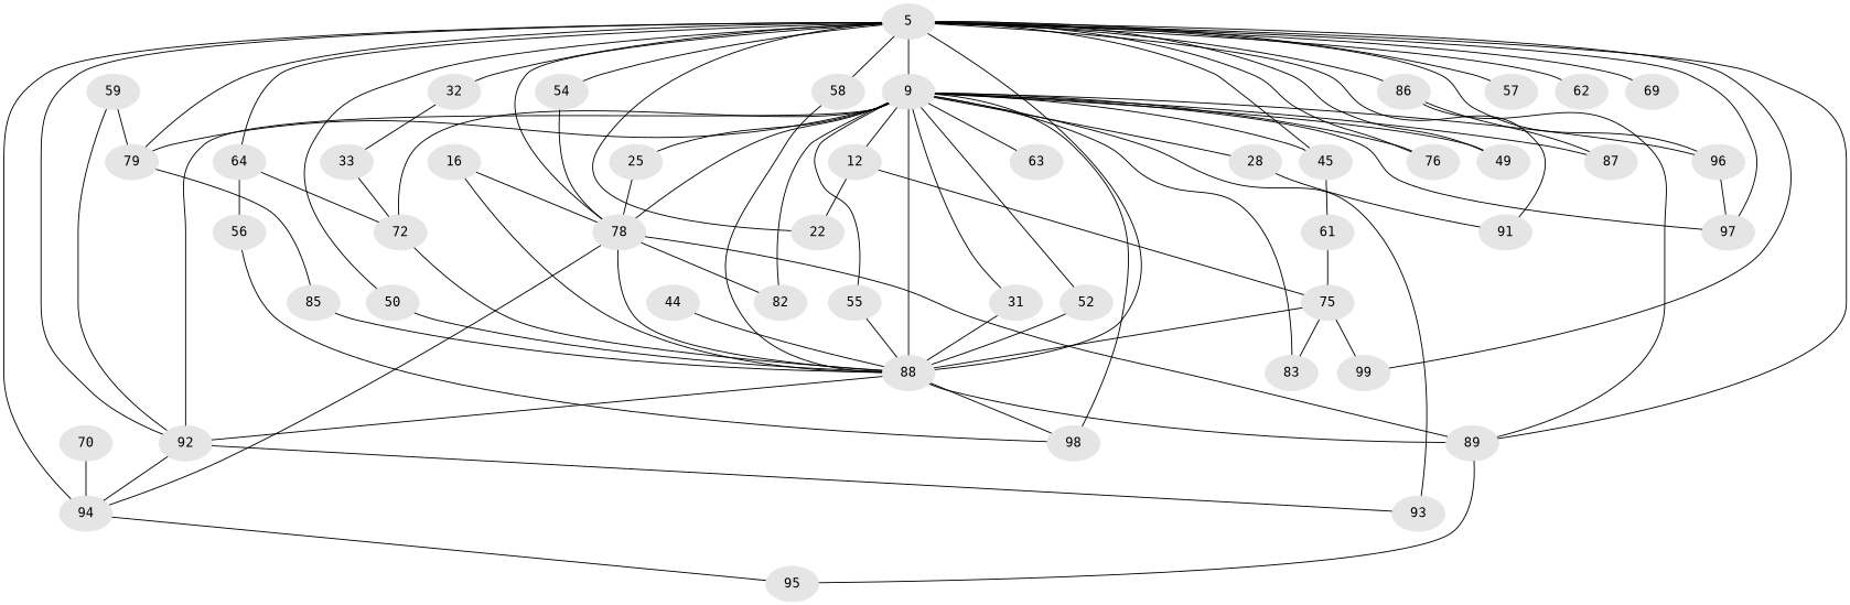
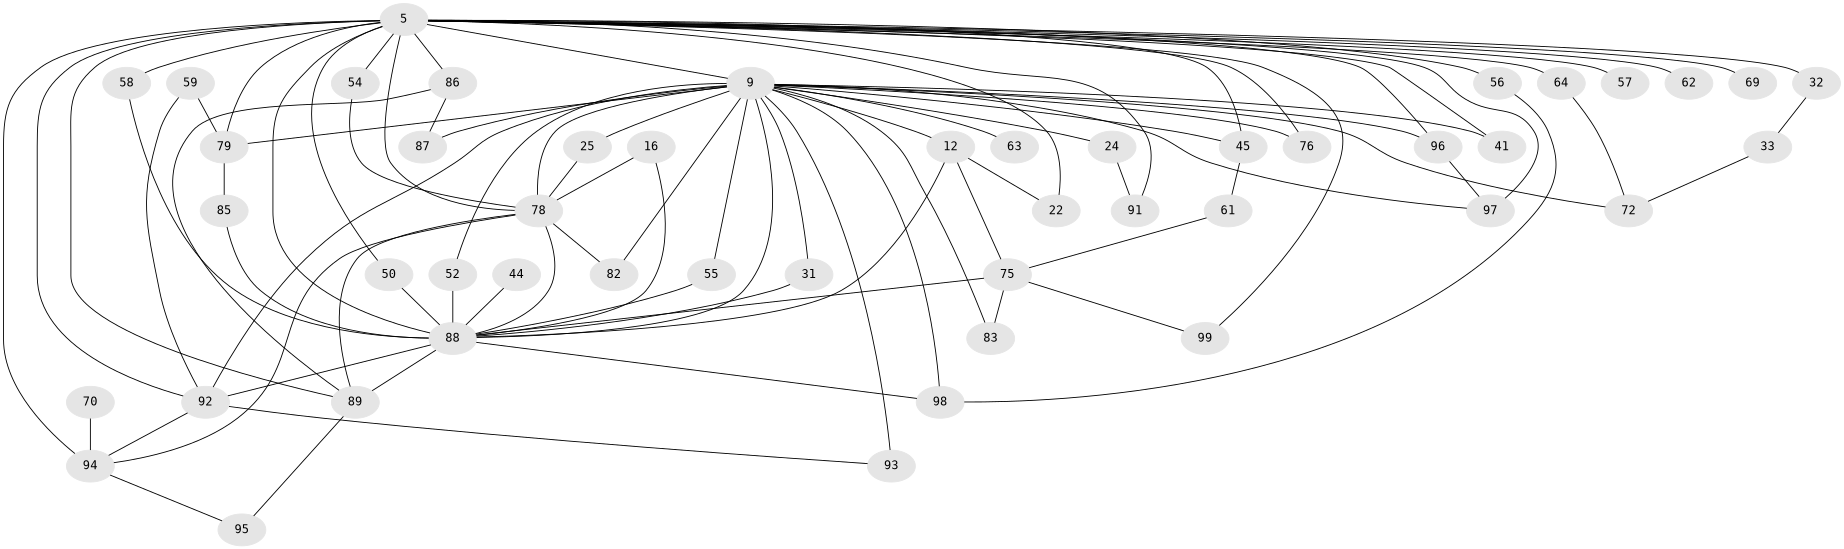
  graph {
    fontname="DejaVu Sans Mono"
    node [color=gray90 fontname="DejaVu Sans Mono" style=filled]
    edge [fontname="DejaVu Sans Mono"]
    5 [super="+3+2"]
    9 [super="+7"]
    22
    32
-   41 [label=49]
+   41
    45 [super="+27"]
    50
    54
    56
    57
    58 [super="+36"]
    62
    64 [super="+46"]
    69
    76 [super="+40"]
    78 [super="+60+63"]
    79 [super="+14+49"]
    86 [super="+11"]
    88 [super="+38+51+6"]
    89 [super="+68+84+48"]
    91
    92 [super="+73+67+74+90"]
    94 [super="+77+80+18"]
    96
    97 [super="+26"]
    99
    12
    25
-   28
+   28 [label=24]
    31
    52
    55
    n33 [label=63]
    72 [super="+33+15"]
    82
    83
    87 [super="+17"]
    93 [super="+30"]
    98 [super="+53+71"]
    n40 [label=33]
    61
    85
    95
    75 [super="+34"]
    16
    44
    59
    70
    5 -- 9 [weight=8]
    5 -- 22
    5 -- 32 [weight=2]
    5 -- 41
    5 -- 45 [weight=2]
    5 -- 50
    5 -- 54
-   64 -- 56 [weight=2]
+   5 -- 56 [weight=2]
    5 -- 57 [weight=2]
    5 -- 58 [weight=2]
    5 -- 62 [weight=2]
    5 -- 64
    5 -- 69
    5 -- 76 [weight=2]
    5 -- 78 [weight=10]
    5 -- 79 [weight=2]
    5 -- 86 [weight=2]
    5 -- 88 [weight=10]
    5 -- 89
    5 -- 91
    5 -- 92 [weight=2]
    5 -- 94 [weight=4]
    5 -- 96
    5 -- 97 [weight=2]
    5 -- 99
    9 -- 41
    9 -- 45
    9 -- 76
    9 -- 78 [weight=7]
    9 -- 79 [weight=2]
    9 -- 88 [weight=5]
    9 -- 92 [weight=2]
    9 -- 96
    9 -- 97
    9 -- 12 [weight=2]
    9 -- 25
    9 -- 28 [weight=2]
    9 -- 31
    9 -- 52
    9 -- 55
    9 -- n33 [weight=2]
    9 -- 72 [weight=3]
    9 -- 82
    9 -- 83
    9 -- 87 [weight=2]
    9 -- 93 [weight=2]
    9 -- 98 [weight=2]
    32 -- n40
    45 -- 61
    50 -- 88
    54 -- 78
    56 -- 98
    58 -- 88
    64 -- 72
    78 -- 88 [weight=5]
    78 -- 89 [weight=2]
    78 -- 94 [weight=2]
    78 -- 82
    79 -- 85
    86 -- 89
    86 -- 87
    88 -- 89 [weight=4]
    88 -- 92 [weight=3]
    88 -- 98
    89 -- 95
    92 -- 94
    92 -- 93
    94 -- 95
    96 -- 97
    12 -- 22
    12 -- 75
    25 -- 78
    28 -- 91
    31 -- 88
    52 -- 88
    55 -- 88
-   72 -- 88
+   12 -- 88
    n40 -- 72
    61 -- 75
    85 -- 88
    75 -- 88 [weight=4]
    75 -- 99
    75 -- 83
    16 -- 78
    16 -- 88
    44 -- 88
    59 -- 79
    59 -- 92
    70 -- 94
  }
